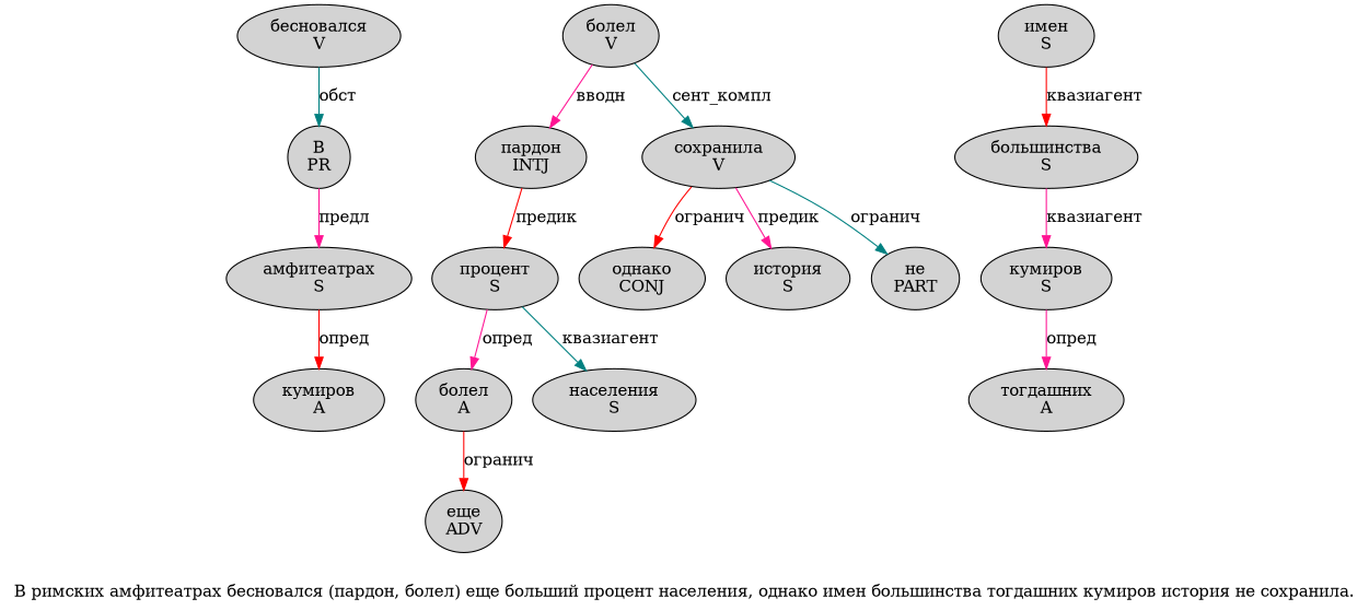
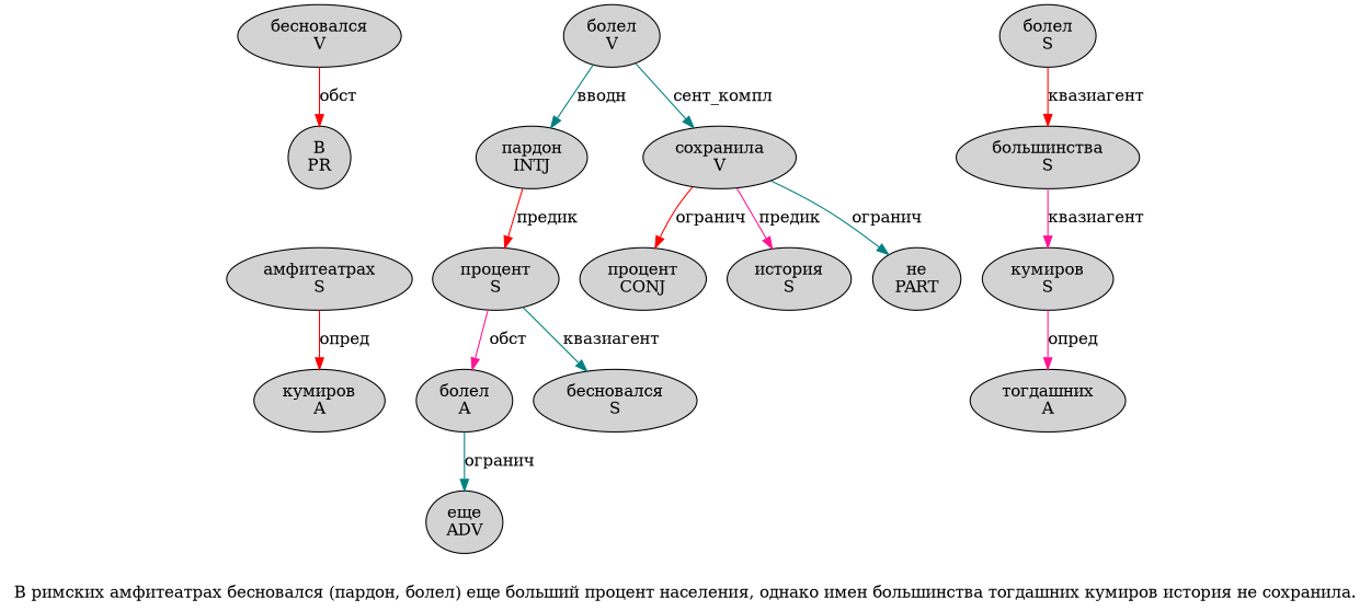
  digraph {
    label="В римских амфитеатрах бесновался (пардон, болел) еще больший процент населения, однако имен большинства тогдашних кумиров история не сохранила."
    node [fillcolor=lightgray penwidth=1 shape=ellipse style=filled]
    edge [color=deeppink]
    n1 [label="В\nPR"]
    n2 [label="амфитеатрах\nS"]
    n3 [label="кумиров\nA"]
    n4 [label="бесновался\nV"]
    n5 [label="болел\nV"]
    n6 [label="пардон\nINTJ"]
    n7 [label="сохранила\nV"]
    n8 [label="процент\nS"]
    n9 [label="болел\nA"]
-   n10 [label="населения\nS"]
-   n11 [label="однако\nCONJ"]
+   n10 [label="бесновался\nS"]
+   n11 [label="процент\nCONJ"]
    n12 [label="история\nS"]
    n13 [label="не\nPART"]
    n14 [label="еще\nADV"]
-   n15 [label="имен\nS"]
+   n15 [label="болел\nS"]
    n16 [label="большинства\nS"]
    n17 [label="кумиров\nS"]
    n18 [label="тогдашних\nA"]
-   n1 -> n2 [label="предл"]
    n2 -> n3 [color=red label="опред"]
-   n4 -> n1 [color=teal label="обст"]
-   n5 -> n6 [label="вводн"]
+   n4 -> n1 [color=red label="обст"]
+   n5 -> n6 [color=teal label="вводн"]
    n5 -> n7 [color=teal label="сент_компл"]
    n6 -> n8 [color=red label="предик"]
    n7 -> n11 [color=red label="огранич"]
    n7 -> n12 [label="предик"]
    n7 -> n13 [color=teal label="огранич"]
-   n8 -> n9 [label="опред"]
+   n8 -> n9 [label="обст"]
    n8 -> n10 [color=teal label="квазиагент"]
-   n9 -> n14 [color=red label="огранич"]
+   n9 -> n14 [color=teal label="огранич"]
    n15 -> n16 [color=red label="квазиагент"]
    n16 -> n17 [label="квазиагент"]
    n17 -> n18 [label="опред"]
  }
